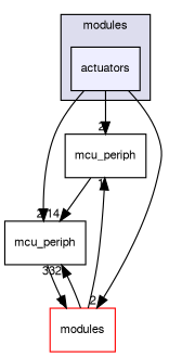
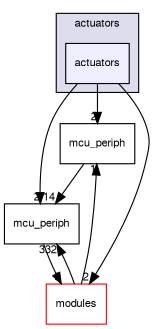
  digraph {
    compound=true
    node [fontname=FreeSans fontsize=10 shape=box]
    edge [headlabel=2 labeldistance=1.5 labelfontname=FreeSans labelfontsize=10]
    n1 [fillcolor="#eeeeff" label=actuators pencolor=black style=filled]
    n2 [label=mcu_periph]
    n3 [label=mcu_periph]
    n4 [color=red fillcolor=white label=modules style=filled]
    subgraph cluster_1 {
      bgcolor="#ddddee"
      fontname=FreeSans
      fontsize=10
-     label=modules
+     label=actuators
      pencolor=black
      n1
    }
    n1 -> n2
    n1 -> n3
    n1 -> n4
    n2 -> n3 [headlabel=14]
    n3 -> n4 [headlabel=3]
    n4 -> n2 [headlabel=1]
    n4 -> n3 [headlabel=332]
  }
